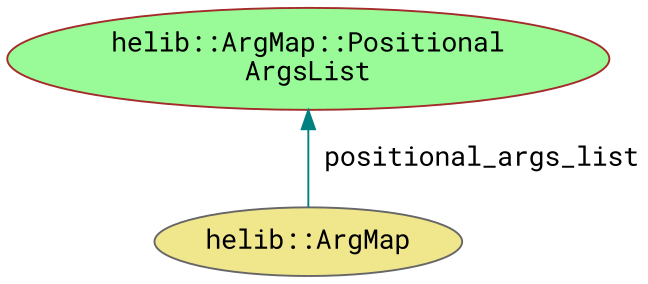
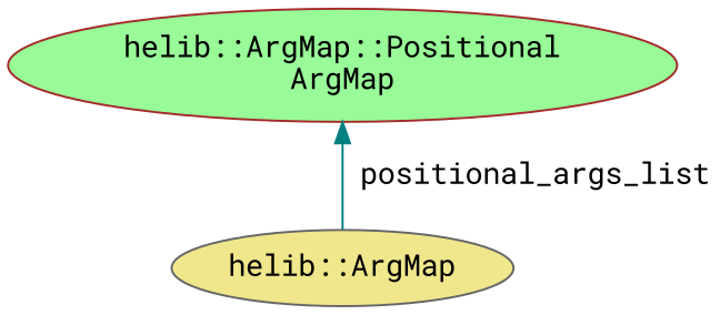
  digraph {
    fontname="Roboto Mono"
    node [style=filled fontname="Roboto Mono"]
    n1 [color=gray40 fillcolor=khaki fontcolor=black label="helib::ArgMap"]
-   n2 [color=brown fillcolor=palegreen label="helib::ArgMap::Positional\lArgsList"]
+   n2 [color=brown fillcolor=palegreen label="helib::ArgMap::Positional\lArgMap"]
    n2 -> n1 [color=teal dir=back label=" positional_args_list" style=solid fontname="Roboto Mono"]
  }
